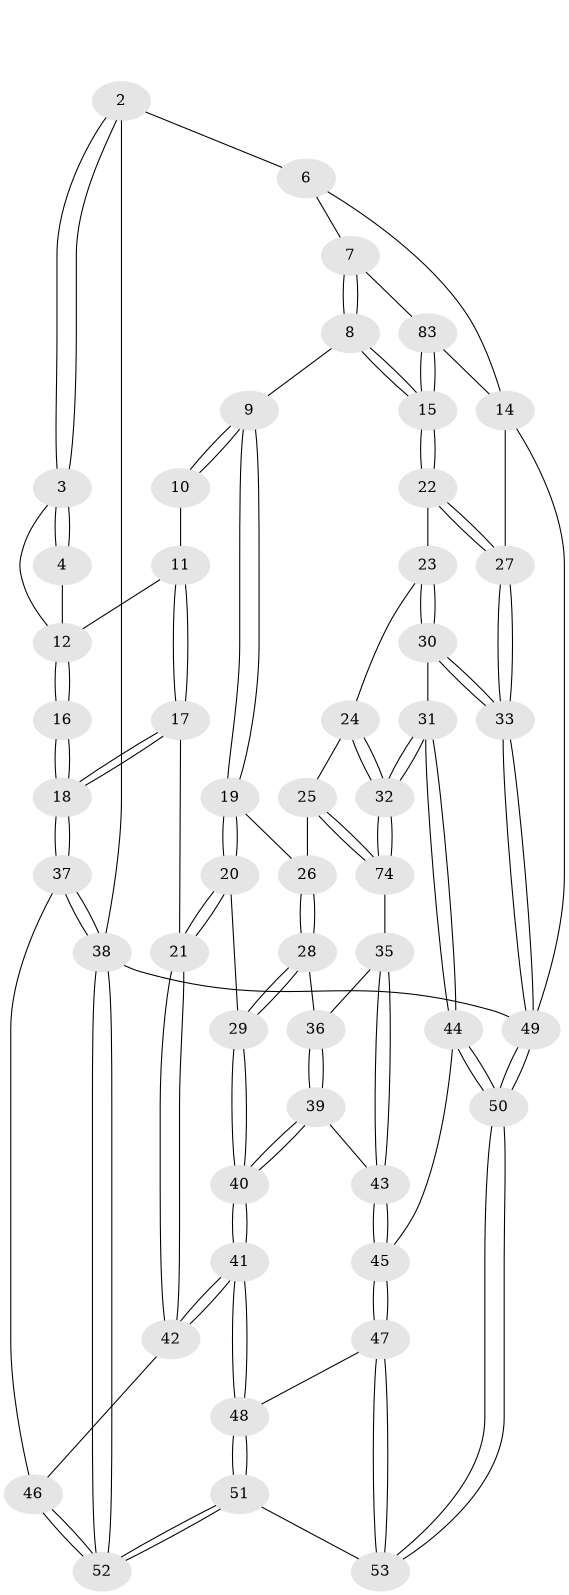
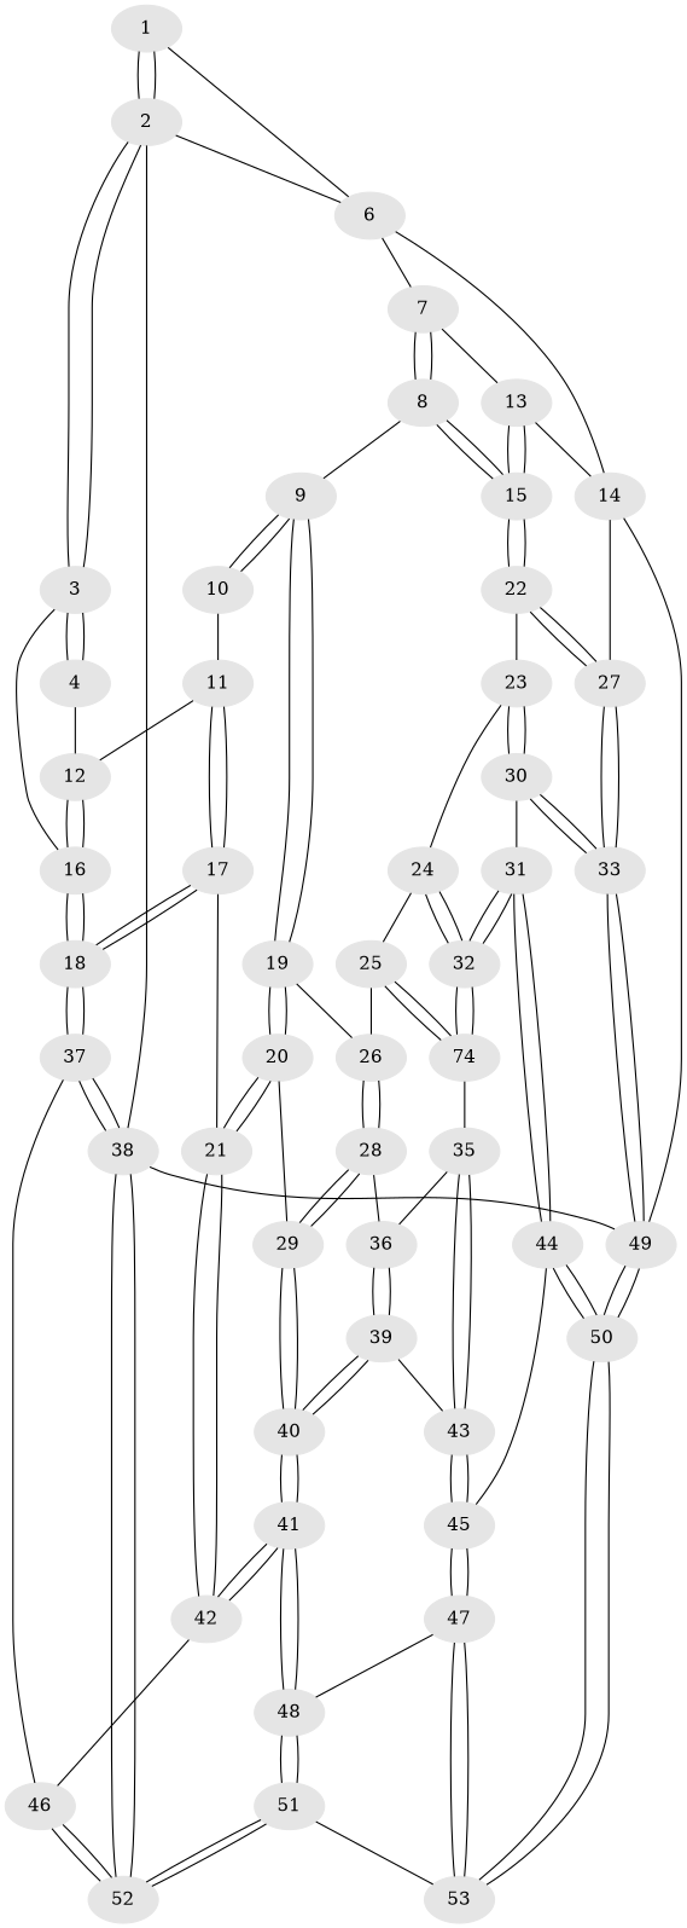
  graph {
    node [color=gray90 style=filled]
+   1
    2
    6
    3
    38
    7
    14
    4
    16
    49
    52
    12
    18
    10
    11
    8
-   13 [label=83]
+   13
    27
    9
    15
    19
    22
    20
    26
    17
    21
    33
    50
    23
    37
    42
    46
    29
    28
    40
    24
    30
    25
    32
    31
    n41 [label=74]
    35
    36
    39
    41
    44
    45
    43
    48
    51
    47
    53
+   1 -- 2
+   1 -- 2
+   1 -- 6
    2 -- 6
    2 -- 3
    2 -- 3
    2 -- 38
    6 -- 7
    6 -- 14
    3 -- 4
    3 -- 4
-   3 -- 12
+   3 -- 16
    38 -- 49
    38 -- 52
    38 -- 52
    7 -- 8
    7 -- 8
    7 -- 13
    14 -- 49
    14 -- 27
    4 -- 12
    16 -- 18
    16 -- 18
    49 -- 50
    49 -- 50
    12 -- 16
    12 -- 16
    18 -- 37
    18 -- 37
    10 -- 11
    11 -- 12
    11 -- 17
    11 -- 17
    8 -- 9
    8 -- 15
    8 -- 15
    13 -- 14
    13 -- 15
    13 -- 15
    27 -- 33
    27 -- 33
    9 -- 10
    9 -- 10
    9 -- 19
    9 -- 19
    15 -- 22
    15 -- 22
    19 -- 20
    19 -- 20
    19 -- 26
    22 -- 27
    22 -- 27
    22 -- 23
    20 -- 21
    20 -- 21
    20 -- 29
    26 -- 28
    26 -- 28
    17 -- 18
    17 -- 18
    17 -- 21
    21 -- 42
    21 -- 42
    33 -- 49
    33 -- 49
    50 -- 53
    50 -- 53
    23 -- 24
    23 -- 30
    23 -- 30
    37 -- 38
    37 -- 38
    37 -- 46
    42 -- 46
    46 -- 52
    46 -- 52
    29 -- 40
    29 -- 40
    28 -- 29
    28 -- 29
    28 -- 36
    40 -- 41
    40 -- 41
    24 -- 25
    24 -- 32
    24 -- 32
    30 -- 33
    30 -- 33
    30 -- 31
    25 -- 26
    25 -- n41
    25 -- n41
    32 -- n41
    32 -- n41
    31 -- 32
    31 -- 32
    31 -- 44
    31 -- 44
    n41 -- 35
    35 -- 36
    35 -- 43
    35 -- 43
    36 -- 39
    36 -- 39
    39 -- 40
    39 -- 40
    39 -- 43
    41 -- 42
    41 -- 42
    41 -- 48
    41 -- 48
    44 -- 50
    44 -- 50
    44 -- 45
    45 -- 47
    45 -- 47
    43 -- 45
    43 -- 45
    48 -- 51
    48 -- 51
    51 -- 52
    51 -- 52
    51 -- 53
    47 -- 48
    47 -- 53
    47 -- 53
  }
